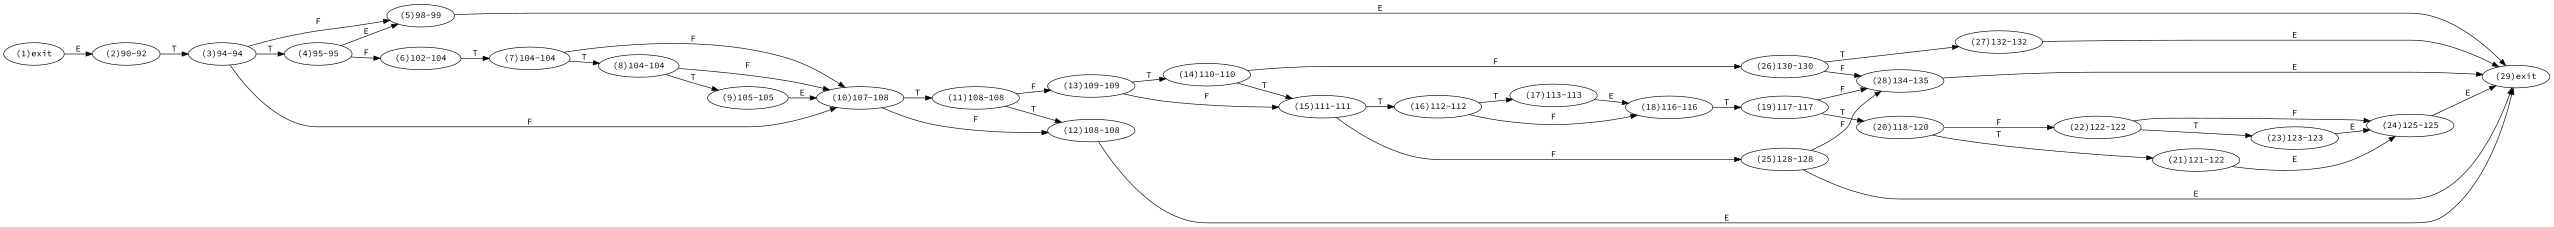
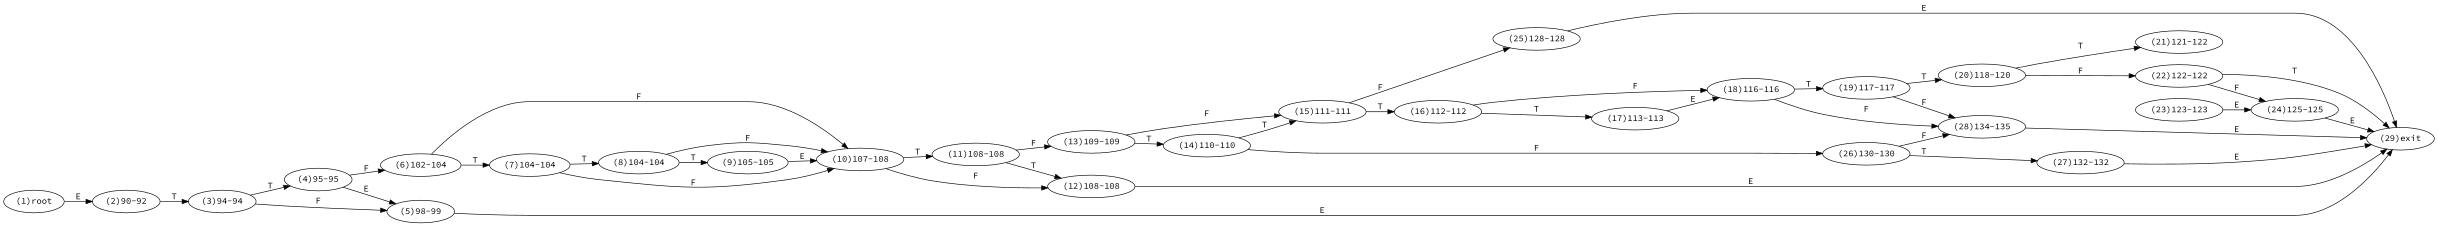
  digraph {
    fontname="Source Code Pro"
    rankdir=LR
    node [fontname="Source Code Pro"]
    edge [fontname="Source Code Pro"]
-   n1 [label="(1)exit"]
+   n1 [label="(1)root"]
    n2 [label="(2)90-92"]
    n3 [label="(3)94-94"]
    n4 [label="(4)95-95"]
    n5 [label="(5)98-99"]
    n6 [label="(6)102-104"]
    n7 [label="(7)104-104"]
    n8 [label="(10)107-108"]
    n9 [label="(29)exit"]
    n10 [label="(8)104-104"]
    n11 [label="(11)108-108"]
    n12 [label="(12)108-108"]
    n13 [label="(9)105-105"]
    n14 [label="(13)109-109"]
    n15 [label="(14)110-110"]
    n16 [label="(15)111-111"]
    n17 [label="(26)130-130"]
    n18 [label="(16)112-112"]
    n19 [label="(25)128-128"]
    n20 [label="(28)134-135"]
    n21 [label="(27)132-132"]
    n22 [label="(17)113-113"]
    n23 [label="(18)116-116"]
    n24 [label="(19)117-117"]
    n25 [label="(20)118-120"]
    n26 [label="(21)121-122"]
    n27 [label="(22)122-122"]
    n28 [label="(24)125-125"]
    n29 [label="(23)123-123"]
    n1 -> n2 [label=E]
    n2 -> n3 [label=T]
    n3 -> n4 [label=T]
    n3 -> n5 [label=F]
    n4 -> n5 [label=E]
    n4 -> n6 [label=F]
    n5 -> n9 [label=E]
    n6 -> n7 [label=T]
-   n3 -> n8 [label=F]
+   n6 -> n8 [label=F]
    n7 -> n8 [label=F]
    n7 -> n10 [label=T]
    n8 -> n11 [label=T]
    n8 -> n12 [label=F]
    n10 -> n8 [label=F]
    n10 -> n13 [label=T]
    n11 -> n12 [label=T]
    n11 -> n14 [label=F]
    n12 -> n9 [label=E]
    n13 -> n8 [label=E]
    n14 -> n15 [label=T]
    n14 -> n16 [label=F]
    n15 -> n16 [label=T]
    n15 -> n17 [label=F]
    n16 -> n18 [label=T]
    n16 -> n19 [label=F]
    n17 -> n20 [label=F]
    n17 -> n21 [label=T]
    n18 -> n22 [label=T]
    n18 -> n23 [label=F]
    n19 -> n9 [label=E]
    n20 -> n9 [label=E]
    n21 -> n9 [label=E]
    n22 -> n23 [label=E]
-   n19 -> n20 [label=F]
+   n23 -> n20 [label=F]
    n23 -> n24 [label=T]
    n24 -> n20 [label=F]
    n24 -> n25 [label=T]
    n25 -> n26 [label=T]
    n25 -> n27 [label=F]
-   n26 -> n28 [label=E]
    n27 -> n28 [label=F]
-   n27 -> n29 [label=T]
+   n27 -> n9 [label=T]
    n28 -> n9 [label=E]
    n29 -> n28 [label=E]
  }
